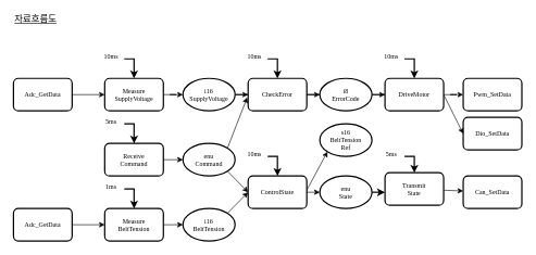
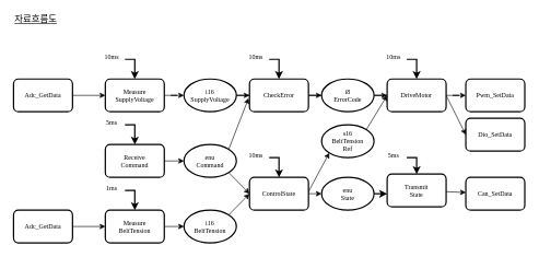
  <mxCell id="0" />
  <mxCell id="1" parent="0" />
  <mxCell id="2" value="자료흐름도" style="text;html=1;strokeColor=none;fillColor=none;align=left;verticalAlign=middle;whiteSpace=wrap;rounded=0;fontFamily=Arial Unicode MS;fontSize=14;fontStyle=4" parent="1" vertex="1"><mxGeometry x="20" y="20" width="200" height="20" as="geometry" /></mxCell>
  <mxCell id="3" value="" style="edgeStyle=orthogonalEdgeStyle;rounded=0;orthogonalLoop=1;jettySize=auto;html=1;fontFamily=Arial Unicode MS;fontSize=10;" parent="1" source="4" target="33" edge="1"><mxGeometry relative="1" as="geometry" /></mxCell>
  <mxCell id="4" value="Adc_GetData" style="rounded=1;whiteSpace=wrap;html=1;fontFamily=Arial Unicode MS;fontSize=10;strokeWidth=2;" parent="1" vertex="1"><mxGeometry x="20" y="120" width="90" height="50" as="geometry" /></mxCell>
  <mxCell id="5" value="" style="edgeStyle=orthogonalEdgeStyle;rounded=0;orthogonalLoop=1;jettySize=auto;html=1;fontFamily=Arial Unicode MS;fontSize=10;exitX=1;exitY=0.5;exitDx=0;exitDy=0;" parent="1" source="29" target="49" edge="1"><mxGeometry relative="1" as="geometry"><mxPoint x="370" y="130" as="sourcePoint" /></mxGeometry></mxCell>
  <mxCell id="6" value="" style="edgeStyle=orthogonalEdgeStyle;rounded=0;orthogonalLoop=1;jettySize=auto;html=1;fontFamily=Arial Unicode MS;fontSize=10;exitX=1;exitY=0.5;exitDx=0;exitDy=0;" parent="1" source="30" target="53" edge="1"><mxGeometry relative="1" as="geometry"><mxPoint x="509.999" y="144.857" as="sourcePoint" /></mxGeometry></mxCell>
  <mxCell id="7" value="" style="edgeStyle=orthogonalEdgeStyle;rounded=0;orthogonalLoop=1;jettySize=auto;html=1;fontFamily=Arial Unicode MS;fontSize=10;" parent="1" source="53" target="8" edge="1"><mxGeometry relative="1" as="geometry" /></mxCell>
  <mxCell id="8" value="Pwm_SetData" style="rounded=1;whiteSpace=wrap;html=1;fontFamily=Arial Unicode MS;fontSize=10;strokeWidth=2;" parent="1" vertex="1"><mxGeometry x="710" y="120" width="90" height="50" as="geometry" /></mxCell>
  <mxCell id="9" value="" style="rounded=0;orthogonalLoop=1;jettySize=auto;html=1;fontFamily=Arial Unicode MS;fontSize=10;exitX=1;exitY=1;exitDx=0;exitDy=0;entryX=0;entryY=0.5;entryDx=0;entryDy=0;" parent="1" source="28" target="45" edge="1"><mxGeometry relative="1" as="geometry"><mxPoint x="350" y="255" as="sourcePoint" /></mxGeometry></mxCell>
  <mxCell id="10" value="" style="edgeStyle=none;rounded=0;orthogonalLoop=1;jettySize=auto;html=1;fontFamily=Arial Unicode MS;fontSize=10;entryX=0;entryY=0.5;entryDx=0;entryDy=0;" parent="1" source="45" target="31" edge="1"><mxGeometry relative="1" as="geometry"><mxPoint x="490" y="295" as="targetPoint" /></mxGeometry></mxCell>
  <mxCell id="11" value="" style="edgeStyle=none;rounded=0;orthogonalLoop=1;jettySize=auto;html=1;fontFamily=Arial Unicode MS;fontSize=10;" parent="1" source="57" target="12" edge="1"><mxGeometry relative="1" as="geometry" /></mxCell>
  <mxCell id="12" value="Can_SetData" style="rounded=1;whiteSpace=wrap;html=1;fontFamily=Arial Unicode MS;fontSize=10;strokeWidth=2;" parent="1" vertex="1"><mxGeometry x="710" y="270" width="90" height="50" as="geometry" /></mxCell>
  <mxCell id="13" value="Dio_SetData" style="rounded=1;whiteSpace=wrap;html=1;fontFamily=Arial Unicode MS;fontSize=10;strokeWidth=2;" parent="1" vertex="1"><mxGeometry x="710" y="180" width="90" height="50" as="geometry" /></mxCell>
  <mxCell id="14" value="" style="rounded=0;orthogonalLoop=1;jettySize=auto;html=1;fontFamily=Arial Unicode MS;fontSize=10;exitX=1;exitY=0.5;exitDx=0;exitDy=0;entryX=0;entryY=0.5;entryDx=0;entryDy=0;" parent="1" source="53" target="13" edge="1"><mxGeometry relative="1" as="geometry"><mxPoint x="630" y="155" as="sourcePoint" /><mxPoint x="690" y="155" as="targetPoint" /></mxGeometry></mxCell>
  <mxCell id="15" value="" style="rounded=0;orthogonalLoop=1;jettySize=auto;html=1;fontFamily=Arial Unicode MS;fontSize=10;exitX=1;exitY=0;exitDx=0;exitDy=0;entryX=-0.016;entryY=0.587;entryDx=0;entryDy=0;entryPerimeter=0;" parent="1" source="28" target="49" edge="1"><mxGeometry relative="1" as="geometry"><mxPoint x="350" y="235" as="sourcePoint" /><mxPoint x="420" y="230" as="targetPoint" /></mxGeometry></mxCell>
  <mxCell id="16" value="" style="edgeStyle=none;rounded=0;orthogonalLoop=1;jettySize=auto;html=1;fontFamily=Arial Unicode MS;fontSize=10;" parent="1" source="17" target="41" edge="1"><mxGeometry relative="1" as="geometry" /></mxCell>
  <mxCell id="17" value="Adc_GetData" style="rounded=1;whiteSpace=wrap;html=1;fontFamily=Arial Unicode MS;fontSize=10;strokeWidth=2;" parent="1" vertex="1"><mxGeometry x="20" y="320" width="90" height="50" as="geometry" /></mxCell>
  <mxCell id="18" value="" style="rounded=0;orthogonalLoop=1;jettySize=auto;html=1;fontFamily=Arial Unicode MS;fontSize=10;exitX=1;exitY=0;exitDx=0;exitDy=0;entryX=0;entryY=0.5;entryDx=0;entryDy=0;" parent="1" source="27" target="45" edge="1"><mxGeometry relative="1" as="geometry"><mxPoint x="357.071" y="312.929" as="sourcePoint" /><mxPoint x="390" y="305" as="targetPoint" /></mxGeometry></mxCell>
  <mxCell id="19" value="" style="edgeStyle=elbowEdgeStyle;rounded=0;orthogonalLoop=1;jettySize=auto;elbow=vertical;html=1;strokeColor=#000000;strokeWidth=2;fontFamily=Arial Unicode MS;fontSize=14;exitX=1;exitY=0.5;exitDx=0;exitDy=0;" parent="1" source="31" target="57" edge="1"><mxGeometry relative="1" as="geometry"><mxPoint x="509.999" y="295.143" as="sourcePoint" /></mxGeometry></mxCell>
  <mxCell id="20" value="" style="edgeStyle=orthogonalEdgeStyle;rounded=0;orthogonalLoop=1;jettySize=auto;html=1;fontFamily=Arial Unicode MS;fontSize=10;entryX=0;entryY=0.5;entryDx=0;entryDy=0;" parent="1" source="33" target="29" edge="1"><mxGeometry relative="1" as="geometry"><mxPoint x="320" y="145" as="sourcePoint" /><mxPoint x="340" y="145" as="targetPoint" /></mxGeometry></mxCell>
  <mxCell id="21" value="" style="rounded=0;orthogonalLoop=1;jettySize=auto;html=1;fontFamily=Arial Unicode MS;fontSize=10;exitX=1;exitY=0.5;exitDx=0;exitDy=0;entryX=0;entryY=0.5;entryDx=0;entryDy=0;" parent="1" source="41" target="27" edge="1"><mxGeometry relative="1" as="geometry"><mxPoint x="320" y="345" as="sourcePoint" /><mxPoint x="342.929" y="327.071" as="targetPoint" /></mxGeometry></mxCell>
  <mxCell id="22" value="" style="rounded=0;orthogonalLoop=1;jettySize=auto;html=1;fontFamily=Arial Unicode MS;fontSize=10;exitX=1;exitY=0.5;exitDx=0;exitDy=0;entryX=0;entryY=0.5;entryDx=0;entryDy=0;" parent="1" source="37" target="28" edge="1"><mxGeometry relative="1" as="geometry"><mxPoint x="360" y="260" as="sourcePoint" /><mxPoint x="340" y="245" as="targetPoint" /></mxGeometry></mxCell>
  <mxCell id="23" value="" style="edgeStyle=orthogonalEdgeStyle;rounded=0;orthogonalLoop=1;jettySize=auto;html=1;fontFamily=Arial Unicode MS;fontSize=10;entryX=0;entryY=0.5;entryDx=0;entryDy=0;" parent="1" source="49" target="30" edge="1"><mxGeometry relative="1" as="geometry"><mxPoint x="470" y="145" as="sourcePoint" /><mxPoint x="490.001" y="144.857" as="targetPoint" /></mxGeometry></mxCell>
  <mxCell id="24" value="" style="rounded=0;orthogonalLoop=1;jettySize=auto;html=1;fontFamily=Arial Unicode MS;fontSize=10;exitX=0.993;exitY=0.462;exitDx=0;exitDy=0;entryX=0;entryY=1;entryDx=0;entryDy=0;exitPerimeter=0;" parent="1" source="45" target="26" edge="1"><mxGeometry relative="1" as="geometry"><mxPoint x="360" y="245" as="sourcePoint" /><mxPoint x="500" y="220" as="targetPoint" /></mxGeometry></mxCell>
+ <mxCell id="25" value="" style="rounded=0;orthogonalLoop=1;jettySize=auto;html=1;fontFamily=Arial Unicode MS;fontSize=10;exitX=1;exitY=0;exitDx=0;exitDy=0;entryX=0;entryY=0.5;entryDx=0;entryDy=0;" parent="1" source="26" target="53" edge="1"><mxGeometry relative="1" as="geometry"><mxPoint x="507.071" y="202.929" as="sourcePoint" /><mxPoint x="502.929" y="227.071" as="targetPoint" /></mxGeometry></mxCell>
  <mxCell id="26" value="s16&lt;br&gt;BeltTension&lt;br&gt;Ref" style="ellipse;whiteSpace=wrap;html=1;strokeWidth=2;fontFamily=Arial Unicode MS;fontSize=10;align=center;" parent="1" vertex="1"><mxGeometry x="490" y="190" width="80" height="50" as="geometry" /></mxCell>
  <mxCell id="27" value="i16&lt;br&gt;BeltTension" style="ellipse;whiteSpace=wrap;html=1;strokeWidth=2;fontFamily=Arial Unicode MS;fontSize=10;align=center;" parent="1" vertex="1"><mxGeometry x="280" y="320" width="80" height="50" as="geometry" /></mxCell>
  <mxCell id="28" value="&lt;font style=&quot;font-size: 10px&quot;&gt;enu&lt;br style=&quot;font-size: 10px&quot;&gt;Command&lt;br&gt;&lt;/font&gt;" style="ellipse;whiteSpace=wrap;html=1;strokeWidth=2;fontFamily=Arial Unicode MS;fontSize=10;align=center;" parent="1" vertex="1"><mxGeometry x="280" y="220" width="80" height="50" as="geometry" /></mxCell>
  <mxCell id="29" value="i16&lt;br&gt;SupplyVoltage" style="ellipse;whiteSpace=wrap;html=1;strokeWidth=2;fontFamily=Arial Unicode MS;fontSize=10;align=center;" parent="1" vertex="1"><mxGeometry x="280" y="120" width="80" height="50" as="geometry" /></mxCell>
  <mxCell id="30" value="i8&lt;br&gt;ErrorCode" style="ellipse;whiteSpace=wrap;html=1;strokeWidth=2;fontFamily=Arial Unicode MS;fontSize=10;align=center;" parent="1" vertex="1"><mxGeometry x="490" y="120" width="80" height="50" as="geometry" /></mxCell>
  <mxCell id="31" value="enu&lt;br&gt;State" style="ellipse;whiteSpace=wrap;html=1;strokeWidth=2;fontFamily=Arial Unicode MS;fontSize=10;align=center;" parent="1" vertex="1"><mxGeometry x="490" y="270" width="80" height="50" as="geometry" /></mxCell>
  <mxCell id="32" value="" style="group" parent="1" vertex="1" connectable="0"><mxGeometry x="150" y="80" width="130" height="90" as="geometry" /></mxCell>
  <mxCell id="33" value="Measure&lt;br&gt;SupplyVoltage" style="rounded=1;whiteSpace=wrap;html=1;fontFamily=Arial Unicode MS;fontSize=10;strokeWidth=2;" parent="32" vertex="1"><mxGeometry x="10" y="40" width="90" height="50" as="geometry" /></mxCell>
  <mxCell id="34" value="" style="endArrow=classic;html=1;fontFamily=Arial Unicode MS;fontSize=14;entryX=0.5;entryY=0;entryDx=0;entryDy=0;edgeStyle=elbowEdgeStyle;strokeColor=#000000;rounded=0;elbow=vertical;strokeWidth=2;exitX=1;exitY=0.5;exitDx=0;exitDy=0;" parent="32" source="35" target="33" edge="1"><mxGeometry width="50" height="50" relative="1" as="geometry"><mxPoint x="100" y="10" as="sourcePoint" /><mxPoint x="55" y="-10" as="targetPoint" /><Array as="points"><mxPoint x="55" y="10" /><mxPoint x="130" y="10" /></Array></mxGeometry></mxCell>
  <mxCell id="35" value="&lt;font style=&quot;font-size: 10px&quot;&gt;10ms&lt;/font&gt;" style="text;html=1;strokeColor=none;fillColor=none;align=center;verticalAlign=middle;whiteSpace=wrap;rounded=0;fontFamily=Arial Unicode MS;fontSize=14;spacingTop=-9;" parent="32" vertex="1"><mxGeometry width="40" height="20" as="geometry" /></mxCell>
  <mxCell id="36" value="" style="group" parent="1" vertex="1" connectable="0"><mxGeometry x="150" y="180" width="135" height="90" as="geometry" /></mxCell>
  <mxCell id="37" value="Receive&lt;br&gt;Command" style="rounded=1;whiteSpace=wrap;html=1;fontFamily=Arial Unicode MS;fontSize=10;strokeWidth=2;" parent="36" vertex="1"><mxGeometry x="10" y="40" width="90" height="50" as="geometry" /></mxCell>
  <mxCell id="38" value="" style="endArrow=classic;html=1;fontFamily=Arial Unicode MS;fontSize=14;entryX=0.5;entryY=0;entryDx=0;entryDy=0;edgeStyle=elbowEdgeStyle;strokeColor=#000000;rounded=0;elbow=vertical;strokeWidth=2;exitX=1;exitY=0.5;exitDx=0;exitDy=0;" parent="36" source="39" target="37" edge="1"><mxGeometry width="50" height="50" relative="1" as="geometry"><mxPoint x="105" y="10" as="sourcePoint" /><mxPoint x="130" y="40" as="targetPoint" /><Array as="points"><mxPoint x="55" y="10" /><mxPoint x="135" y="10" /></Array></mxGeometry></mxCell>
  <mxCell id="39" value="&lt;font style=&quot;font-size: 10px&quot;&gt;5ms&lt;/font&gt;" style="text;html=1;strokeColor=none;fillColor=none;align=center;verticalAlign=middle;whiteSpace=wrap;rounded=0;fontFamily=Arial Unicode MS;fontSize=14;spacingTop=-9;" parent="36" vertex="1"><mxGeometry width="40" height="20" as="geometry" /></mxCell>
  <mxCell id="40" value="" style="group" parent="1" vertex="1" connectable="0"><mxGeometry x="150" y="280" width="125" height="90" as="geometry" /></mxCell>
  <mxCell id="41" value="Measure&lt;br&gt;BeltTension" style="rounded=1;whiteSpace=wrap;html=1;fontFamily=Arial Unicode MS;fontSize=10;strokeWidth=2;" parent="40" vertex="1"><mxGeometry x="10" y="40" width="90" height="50" as="geometry" /></mxCell>
  <mxCell id="42" value="" style="endArrow=classic;html=1;fontFamily=Arial Unicode MS;fontSize=14;entryX=0.5;entryY=0;entryDx=0;entryDy=0;edgeStyle=elbowEdgeStyle;strokeColor=#000000;rounded=0;elbow=vertical;strokeWidth=2;exitX=1;exitY=0.5;exitDx=0;exitDy=0;" parent="40" source="43" target="41" edge="1"><mxGeometry width="50" height="50" relative="1" as="geometry"><mxPoint x="105" y="5" as="sourcePoint" /><mxPoint x="130" y="35" as="targetPoint" /><Array as="points"><mxPoint x="60" y="10" /><mxPoint x="125" y="10" /></Array></mxGeometry></mxCell>
  <mxCell id="43" value="&lt;font style=&quot;font-size: 10px&quot;&gt;1ms&lt;/font&gt;" style="text;html=1;strokeColor=none;fillColor=none;align=center;verticalAlign=middle;whiteSpace=wrap;rounded=0;fontFamily=Arial Unicode MS;fontSize=14;spacingTop=-9;" parent="40" vertex="1"><mxGeometry width="40" height="20" as="geometry" /></mxCell>
  <mxCell id="44" value="" style="group" parent="1" vertex="1" connectable="0"><mxGeometry x="370" y="230" width="100" height="90" as="geometry" /></mxCell>
  <mxCell id="45" value="ControlState" style="rounded=1;whiteSpace=wrap;html=1;fontFamily=Arial Unicode MS;fontSize=10;strokeWidth=2;" parent="44" vertex="1"><mxGeometry x="10" y="40" width="90" height="50" as="geometry" /></mxCell>
  <mxCell id="46" value="" style="endArrow=classic;html=1;fontFamily=Arial Unicode MS;fontSize=14;edgeStyle=elbowEdgeStyle;strokeColor=#000000;rounded=0;elbow=vertical;strokeWidth=2;exitX=1;exitY=0.5;exitDx=0;exitDy=0;entryX=0.5;entryY=0;entryDx=0;entryDy=0;" parent="44" source="47" target="45" edge="1"><mxGeometry width="50" height="50" relative="1" as="geometry"><mxPoint x="50" y="-10" as="sourcePoint" /><mxPoint x="70" y="20" as="targetPoint" /><Array as="points"><mxPoint x="50" y="10" /></Array></mxGeometry></mxCell>
  <mxCell id="47" value="&lt;font style=&quot;font-size: 10px&quot;&gt;10ms&lt;/font&gt;" style="text;html=1;strokeColor=none;fillColor=none;align=center;verticalAlign=middle;whiteSpace=wrap;rounded=0;fontFamily=Arial Unicode MS;fontSize=14;spacingTop=-9;" parent="44" vertex="1"><mxGeometry width="40" height="20" as="geometry" /></mxCell>
  <mxCell id="48" value="" style="group" parent="1" vertex="1" connectable="0"><mxGeometry x="370" y="80" width="100" height="90" as="geometry" /></mxCell>
  <mxCell id="49" value="CheckError" style="rounded=1;whiteSpace=wrap;html=1;fontFamily=Arial Unicode MS;fontSize=10;strokeWidth=2;" parent="48" vertex="1"><mxGeometry x="10" y="40" width="90" height="50" as="geometry" /></mxCell>
  <mxCell id="50" value="" style="endArrow=classic;html=1;fontFamily=Arial Unicode MS;fontSize=14;entryX=0.5;entryY=0;entryDx=0;entryDy=0;edgeStyle=elbowEdgeStyle;strokeColor=#000000;rounded=0;elbow=vertical;strokeWidth=2;exitX=1;exitY=0.5;exitDx=0;exitDy=0;" parent="48" source="51" target="49" edge="1"><mxGeometry width="50" height="50" relative="1" as="geometry"><mxPoint x="30" as="sourcePoint" /><mxPoint x="55" y="30" as="targetPoint" /><Array as="points"><mxPoint x="50" y="10" /></Array></mxGeometry></mxCell>
  <mxCell id="51" value="&lt;font style=&quot;font-size: 10px&quot;&gt;10ms&lt;/font&gt;" style="text;html=1;strokeColor=none;fillColor=none;align=center;verticalAlign=middle;whiteSpace=wrap;rounded=0;fontFamily=Arial Unicode MS;fontSize=14;spacingTop=-9;" parent="48" vertex="1"><mxGeometry width="40" height="20" as="geometry" /></mxCell>
  <mxCell id="52" value="" style="group" parent="1" vertex="1" connectable="0"><mxGeometry x="580" y="80" width="100" height="90" as="geometry" /></mxCell>
  <mxCell id="53" value="DriveMotor" style="rounded=1;whiteSpace=wrap;html=1;fontFamily=Arial Unicode MS;fontSize=10;strokeWidth=2;" parent="52" vertex="1"><mxGeometry x="10" y="40" width="90" height="50" as="geometry" /></mxCell>
  <mxCell id="54" value="" style="endArrow=classic;html=1;fontFamily=Arial Unicode MS;fontSize=14;entryX=0.5;entryY=0;entryDx=0;entryDy=0;edgeStyle=elbowEdgeStyle;strokeColor=#000000;rounded=0;elbow=vertical;strokeWidth=2;exitX=1;exitY=0.5;exitDx=0;exitDy=0;" parent="52" source="55" target="53" edge="1"><mxGeometry width="50" height="50" relative="1" as="geometry"><mxPoint x="-30" as="sourcePoint" /><mxPoint x="-5" y="30" as="targetPoint" /><Array as="points"><mxPoint x="55" y="10" /></Array></mxGeometry></mxCell>
  <mxCell id="55" value="&lt;font style=&quot;font-size: 10px&quot;&gt;10ms&lt;/font&gt;" style="text;html=1;strokeColor=none;fillColor=none;align=center;verticalAlign=middle;whiteSpace=wrap;rounded=0;fontFamily=Arial Unicode MS;fontSize=14;spacingTop=-9;" parent="52" vertex="1"><mxGeometry width="40" height="20" as="geometry" /></mxCell>
  <mxCell id="56" value="" style="group" parent="1" vertex="1" connectable="0"><mxGeometry x="570" y="230" width="110" height="85" as="geometry" /></mxCell>
  <mxCell id="57" value="Transmit&lt;br&gt;State" style="rounded=1;whiteSpace=wrap;html=1;fontFamily=Arial Unicode MS;fontSize=10;strokeWidth=2;" parent="56" vertex="1"><mxGeometry x="20" y="35" width="90" height="50" as="geometry" /></mxCell>
  <mxCell id="58" value="" style="endArrow=classic;html=1;fontFamily=Arial Unicode MS;fontSize=14;entryX=0.5;entryY=0;entryDx=0;entryDy=0;edgeStyle=elbowEdgeStyle;strokeColor=#000000;rounded=0;elbow=vertical;strokeWidth=2;exitX=1;exitY=0.5;exitDx=0;exitDy=0;" parent="56" source="59" target="57" edge="1"><mxGeometry width="50" height="50" relative="1" as="geometry"><mxPoint x="-10" y="-10" as="sourcePoint" /><mxPoint x="15" y="20" as="targetPoint" /><Array as="points"><mxPoint x="70" y="10" /><mxPoint y="10" /></Array></mxGeometry></mxCell>
  <mxCell id="59" value="&lt;font style=&quot;font-size: 10px&quot;&gt;5ms&lt;/font&gt;" style="text;html=1;strokeColor=none;fillColor=none;align=center;verticalAlign=middle;whiteSpace=wrap;rounded=0;fontFamily=Arial Unicode MS;fontSize=14;spacingTop=-9;" parent="56" vertex="1"><mxGeometry x="10" width="40" height="20" as="geometry" /></mxCell>
